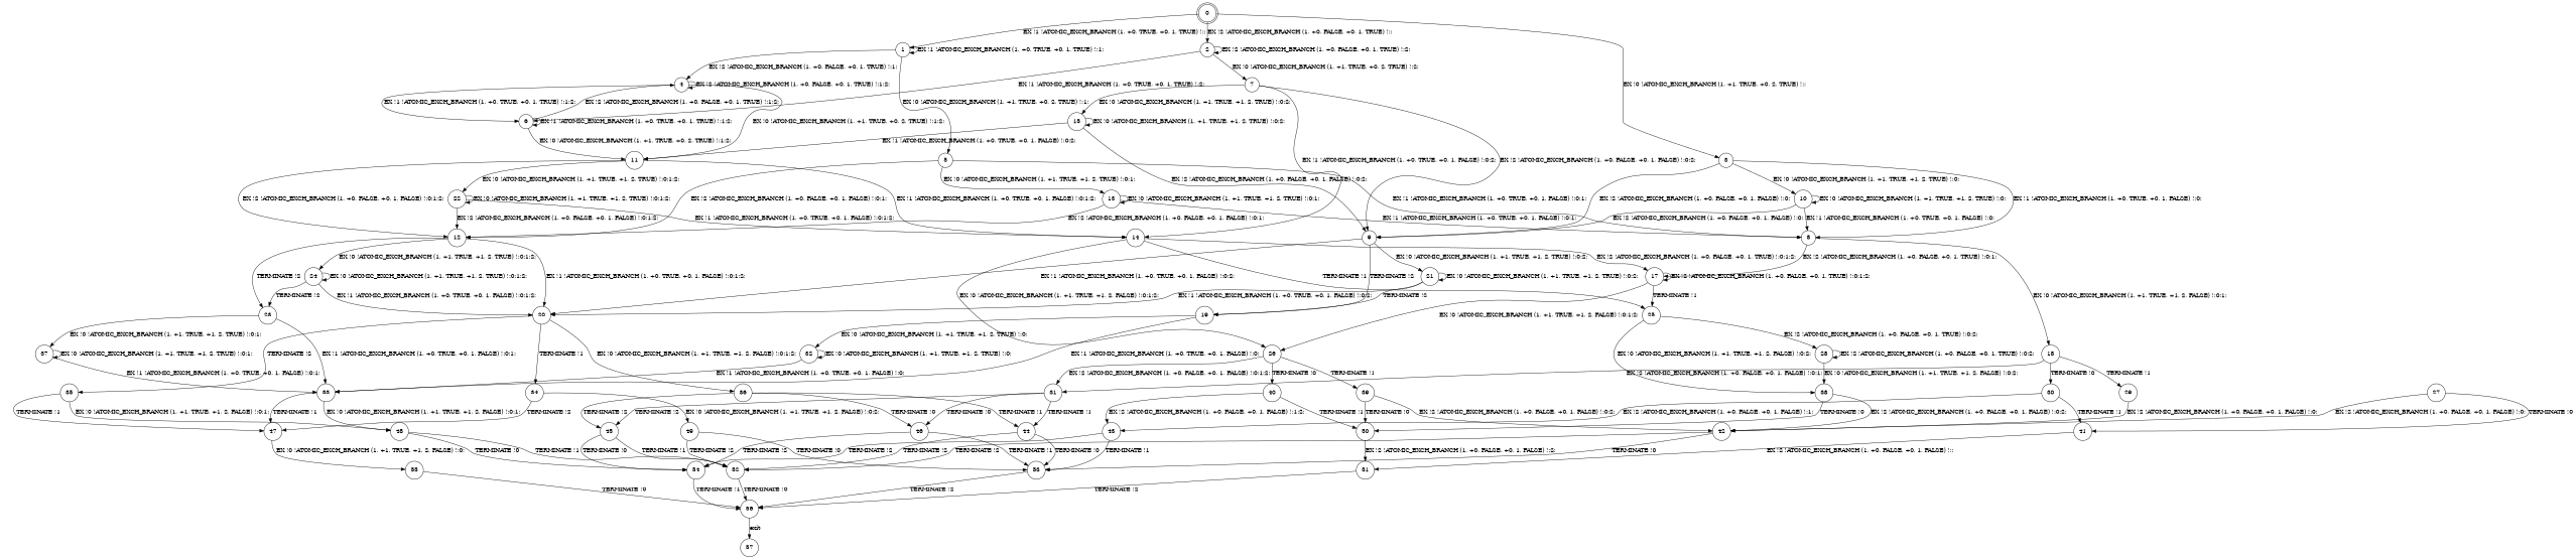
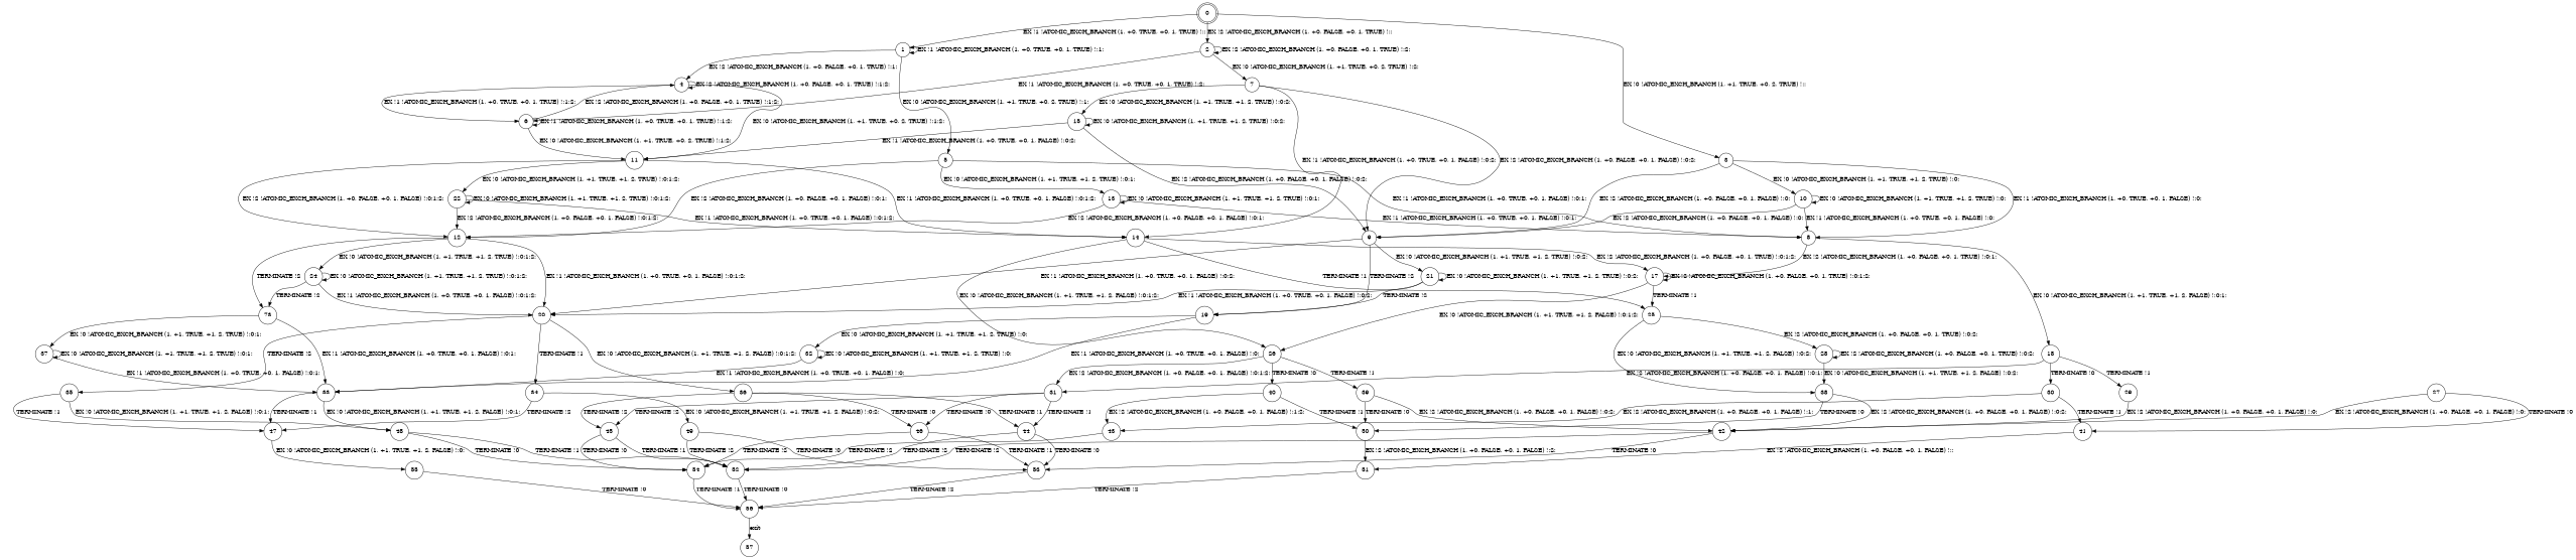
  digraph {
    node [shape=circle]
    0 [peripheries=2]
    1
    2
    3
    4
    5
    6
    7
    8
    9
    10
    11
    12
    13
    14
    15
    17
    18
    19
    20
    21
    22
-   23
+   23 [label=73]
    24
    25
    26
    29
    30
    31
    32
    33
    34
    35
    36
    37
    28
    38
    39
    40
    27
    41
    42
    43
    44
    45
    46
    47
    48
    49
    50
    51
    52
    53
    54
    55
    56
    57
    0 -> 1 [label="EX !1 !ATOMIC_EXCH_BRANCH (1, +0, TRUE, +0, 1, TRUE) !::"]
    0 -> 2 [label="EX !2 !ATOMIC_EXCH_BRANCH (1, +0, FALSE, +0, 1, TRUE) !::"]
    0 -> 3 [label="EX !0 !ATOMIC_EXCH_BRANCH (1, +1, TRUE, +0, 2, TRUE) !::"]
    1 -> 1 [label="EX !1 !ATOMIC_EXCH_BRANCH (1, +0, TRUE, +0, 1, TRUE) !:1:"]
    1 -> 4 [label="EX !2 !ATOMIC_EXCH_BRANCH (1, +0, FALSE, +0, 1, TRUE) !:1:"]
    1 -> 5 [label="EX !0 !ATOMIC_EXCH_BRANCH (1, +1, TRUE, +0, 2, TRUE) !:1:"]
    2 -> 2 [label="EX !2 !ATOMIC_EXCH_BRANCH (1, +0, FALSE, +0, 1, TRUE) !:2:"]
    2 -> 6 [label="EX !1 !ATOMIC_EXCH_BRANCH (1, +0, TRUE, +0, 1, TRUE) !:2:"]
    2 -> 7 [label="EX !0 !ATOMIC_EXCH_BRANCH (1, +1, TRUE, +0, 2, TRUE) !:2:"]
    3 -> 8 [label="EX !1 !ATOMIC_EXCH_BRANCH (1, +0, TRUE, +0, 1, FALSE) !:0:"]
    3 -> 9 [label="EX !2 !ATOMIC_EXCH_BRANCH (1, +0, FALSE, +0, 1, FALSE) !:0:"]
    3 -> 10 [label="EX !0 !ATOMIC_EXCH_BRANCH (1, +1, TRUE, +1, 2, TRUE) !:0:"]
    4 -> 4 [label="EX !2 !ATOMIC_EXCH_BRANCH (1, +0, FALSE, +0, 1, TRUE) !:1:2:"]
    4 -> 6 [label="EX !1 !ATOMIC_EXCH_BRANCH (1, +0, TRUE, +0, 1, TRUE) !:1:2:"]
    4 -> 11 [label="EX !0 !ATOMIC_EXCH_BRANCH (1, +1, TRUE, +0, 2, TRUE) !:1:2:"]
    5 -> 8 [label="EX !1 !ATOMIC_EXCH_BRANCH (1, +0, TRUE, +0, 1, FALSE) !:0:1:"]
    5 -> 12 [label="EX !2 !ATOMIC_EXCH_BRANCH (1, +0, FALSE, +0, 1, FALSE) !:0:1:"]
    5 -> 13 [label="EX !0 !ATOMIC_EXCH_BRANCH (1, +1, TRUE, +1, 2, TRUE) !:0:1:"]
    6 -> 4 [label="EX !2 !ATOMIC_EXCH_BRANCH (1, +0, FALSE, +0, 1, TRUE) !:1:2:"]
    6 -> 6 [label="EX !1 !ATOMIC_EXCH_BRANCH (1, +0, TRUE, +0, 1, TRUE) !:1:2:"]
    6 -> 11 [label="EX !0 !ATOMIC_EXCH_BRANCH (1, +1, TRUE, +0, 2, TRUE) !:1:2:"]
    7 -> 9 [label="EX !2 !ATOMIC_EXCH_BRANCH (1, +0, FALSE, +0, 1, FALSE) !:0:2:"]
    7 -> 14 [label="EX !1 !ATOMIC_EXCH_BRANCH (1, +0, TRUE, +0, 1, FALSE) !:0:2:"]
    7 -> 15 [label="EX !0 !ATOMIC_EXCH_BRANCH (1, +1, TRUE, +1, 2, TRUE) !:0:2:"]
    8 -> 17 [label="EX !2 !ATOMIC_EXCH_BRANCH (1, +0, FALSE, +0, 1, TRUE) !:0:1:"]
    8 -> 18 [label="EX !0 !ATOMIC_EXCH_BRANCH (1, +1, TRUE, +1, 2, FALSE) !:0:1:"]
    9 -> 19 [label="TERMINATE !2"]
    9 -> 20 [label="EX !1 !ATOMIC_EXCH_BRANCH (1, +0, TRUE, +0, 1, FALSE) !:0:2:"]
    9 -> 21 [label="EX !0 !ATOMIC_EXCH_BRANCH (1, +1, TRUE, +1, 2, TRUE) !:0:2:"]
    10 -> 8 [label="EX !1 !ATOMIC_EXCH_BRANCH (1, +0, TRUE, +0, 1, FALSE) !:0:"]
    10 -> 9 [label="EX !2 !ATOMIC_EXCH_BRANCH (1, +0, FALSE, +0, 1, FALSE) !:0:"]
    10 -> 10 [label="EX !0 !ATOMIC_EXCH_BRANCH (1, +1, TRUE, +1, 2, TRUE) !:0:"]
    11 -> 12 [label="EX !2 !ATOMIC_EXCH_BRANCH (1, +0, FALSE, +0, 1, FALSE) !:0:1:2:"]
    11 -> 14 [label="EX !1 !ATOMIC_EXCH_BRANCH (1, +0, TRUE, +0, 1, FALSE) !:0:1:2:"]
    11 -> 22 [label="EX !0 !ATOMIC_EXCH_BRANCH (1, +1, TRUE, +1, 2, TRUE) !:0:1:2:"]
    12 -> 20 [label="EX !1 !ATOMIC_EXCH_BRANCH (1, +0, TRUE, +0, 1, FALSE) !:0:1:2:"]
    12 -> 23 [label="TERMINATE !2"]
    12 -> 24 [label="EX !0 !ATOMIC_EXCH_BRANCH (1, +1, TRUE, +1, 2, TRUE) !:0:1:2:"]
    13 -> 8 [label="EX !1 !ATOMIC_EXCH_BRANCH (1, +0, TRUE, +0, 1, FALSE) !:0:1:"]
    13 -> 12 [label="EX !2 !ATOMIC_EXCH_BRANCH (1, +0, FALSE, +0, 1, FALSE) !:0:1:"]
    13 -> 13 [label="EX !0 !ATOMIC_EXCH_BRANCH (1, +1, TRUE, +1, 2, TRUE) !:0:1:"]
    14 -> 17 [label="EX !2 !ATOMIC_EXCH_BRANCH (1, +0, FALSE, +0, 1, TRUE) !:0:1:2:"]
    14 -> 25 [label="TERMINATE !1"]
    14 -> 26 [label="EX !0 !ATOMIC_EXCH_BRANCH (1, +1, TRUE, +1, 2, FALSE) !:0:1:2:"]
    15 -> 9 [label="EX !2 !ATOMIC_EXCH_BRANCH (1, +0, FALSE, +0, 1, FALSE) !:0:2:"]
    15 -> 11 [label="EX !1 !ATOMIC_EXCH_BRANCH (1, +0, TRUE, +0, 1, FALSE) !:0:2:"]
    15 -> 15 [label="EX !0 !ATOMIC_EXCH_BRANCH (1, +1, TRUE, +1, 2, TRUE) !:0:2:"]
    17 -> 17 [label="EX !2 !ATOMIC_EXCH_BRANCH (1, +0, FALSE, +0, 1, TRUE) !:0:1:2:"]
    17 -> 25 [label="TERMINATE !1"]
    17 -> 26 [label="EX !0 !ATOMIC_EXCH_BRANCH (1, +1, TRUE, +1, 2, FALSE) !:0:1:2:"]
    18 -> 29 [label="TERMINATE !1"]
    18 -> 30 [label="TERMINATE !0"]
    18 -> 31 [label="EX !2 !ATOMIC_EXCH_BRANCH (1, +0, FALSE, +0, 1, FALSE) !:0:1:"]
    19 -> 32 [label="EX !0 !ATOMIC_EXCH_BRANCH (1, +1, TRUE, +1, 2, TRUE) !:0:"]
    19 -> 33 [label="EX !1 !ATOMIC_EXCH_BRANCH (1, +0, TRUE, +0, 1, FALSE) !:0:"]
    20 -> 34 [label="TERMINATE !1"]
    20 -> 35 [label="TERMINATE !2"]
    20 -> 36 [label="EX !0 !ATOMIC_EXCH_BRANCH (1, +1, TRUE, +1, 2, FALSE) !:0:1:2:"]
    21 -> 19 [label="TERMINATE !2"]
    21 -> 20 [label="EX !1 !ATOMIC_EXCH_BRANCH (1, +0, TRUE, +0, 1, FALSE) !:0:2:"]
    21 -> 21 [label="EX !0 !ATOMIC_EXCH_BRANCH (1, +1, TRUE, +1, 2, TRUE) !:0:2:"]
    22 -> 12 [label="EX !2 !ATOMIC_EXCH_BRANCH (1, +0, FALSE, +0, 1, FALSE) !:0:1:2:"]
    22 -> 14 [label="EX !1 !ATOMIC_EXCH_BRANCH (1, +0, TRUE, +0, 1, FALSE) !:0:1:2:"]
    22 -> 22 [label="EX !0 !ATOMIC_EXCH_BRANCH (1, +1, TRUE, +1, 2, TRUE) !:0:1:2:"]
    23 -> 33 [label="EX !1 !ATOMIC_EXCH_BRANCH (1, +0, TRUE, +0, 1, FALSE) !:0:1:"]
    23 -> 37 [label="EX !0 !ATOMIC_EXCH_BRANCH (1, +1, TRUE, +1, 2, TRUE) !:0:1:"]
    24 -> 20 [label="EX !1 !ATOMIC_EXCH_BRANCH (1, +0, TRUE, +0, 1, FALSE) !:0:1:2:"]
    24 -> 23 [label="TERMINATE !2"]
    24 -> 24 [label="EX !0 !ATOMIC_EXCH_BRANCH (1, +1, TRUE, +1, 2, TRUE) !:0:1:2:"]
    25 -> 28 [label="EX !2 !ATOMIC_EXCH_BRANCH (1, +0, FALSE, +0, 1, TRUE) !:0:2:"]
    25 -> 38 [label="EX !0 !ATOMIC_EXCH_BRANCH (1, +1, TRUE, +1, 2, FALSE) !:0:2:"]
    26 -> 31 [label="EX !2 !ATOMIC_EXCH_BRANCH (1, +0, FALSE, +0, 1, FALSE) !:0:1:2:"]
    26 -> 39 [label="TERMINATE !1"]
    26 -> 40 [label="TERMINATE !0"]
    29 -> 42 [label="EX !2 !ATOMIC_EXCH_BRANCH (1, +0, FALSE, +0, 1, FALSE) !:0:"]
    30 -> 41 [label="TERMINATE !1"]
    30 -> 43 [label="EX !2 !ATOMIC_EXCH_BRANCH (1, +0, FALSE, +0, 1, FALSE) !:1:"]
    31 -> 44 [label="TERMINATE !1"]
    31 -> 45 [label="TERMINATE !2"]
    31 -> 46 [label="TERMINATE !0"]
    32 -> 32 [label="EX !0 !ATOMIC_EXCH_BRANCH (1, +1, TRUE, +1, 2, TRUE) !:0:"]
    32 -> 33 [label="EX !1 !ATOMIC_EXCH_BRANCH (1, +0, TRUE, +0, 1, FALSE) !:0:"]
    33 -> 47 [label="TERMINATE !1"]
    33 -> 48 [label="EX !0 !ATOMIC_EXCH_BRANCH (1, +1, TRUE, +1, 2, FALSE) !:0:1:"]
    34 -> 47 [label="TERMINATE !2"]
    34 -> 49 [label="EX !0 !ATOMIC_EXCH_BRANCH (1, +1, TRUE, +1, 2, FALSE) !:0:2:"]
    35 -> 47 [label="TERMINATE !1"]
    35 -> 48 [label="EX !0 !ATOMIC_EXCH_BRANCH (1, +1, TRUE, +1, 2, FALSE) !:0:1:"]
    36 -> 44 [label="TERMINATE !1"]
    36 -> 45 [label="TERMINATE !2"]
    36 -> 46 [label="TERMINATE !0"]
    37 -> 33 [label="EX !1 !ATOMIC_EXCH_BRANCH (1, +0, TRUE, +0, 1, FALSE) !:0:1:"]
    37 -> 37 [label="EX !0 !ATOMIC_EXCH_BRANCH (1, +1, TRUE, +1, 2, TRUE) !:0:1:"]
    28 -> 28 [label="EX !2 !ATOMIC_EXCH_BRANCH (1, +0, FALSE, +0, 1, TRUE) !:0:2:"]
    28 -> 38 [label="EX !0 !ATOMIC_EXCH_BRANCH (1, +1, TRUE, +1, 2, FALSE) !:0:2:"]
    38 -> 42 [label="EX !2 !ATOMIC_EXCH_BRANCH (1, +0, FALSE, +0, 1, FALSE) !:0:2:"]
    38 -> 50 [label="TERMINATE !0"]
    39 -> 42 [label="EX !2 !ATOMIC_EXCH_BRANCH (1, +0, FALSE, +0, 1, FALSE) !:0:2:"]
    39 -> 50 [label="TERMINATE !0"]
    40 -> 43 [label="EX !2 !ATOMIC_EXCH_BRANCH (1, +0, FALSE, +0, 1, FALSE) !:1:2:"]
    40 -> 50 [label="TERMINATE !1"]
    27 -> 41 [label="TERMINATE !0"]
    27 -> 42 [label="EX !2 !ATOMIC_EXCH_BRANCH (1, +0, FALSE, +0, 1, FALSE) !:0:"]
    41 -> 51 [label="EX !2 !ATOMIC_EXCH_BRANCH (1, +0, FALSE, +0, 1, FALSE) !::"]
    42 -> 52 [label="TERMINATE !2"]
    42 -> 53 [label="TERMINATE !0"]
-   43 -> 53 [label="TERMINATE !1"]
    43 -> 54 [label="TERMINATE !2"]
    44 -> 52 [label="TERMINATE !2"]
    44 -> 53 [label="TERMINATE !0"]
    45 -> 52 [label="TERMINATE !1"]
    45 -> 54 [label="TERMINATE !0"]
    46 -> 53 [label="TERMINATE !1"]
    46 -> 54 [label="TERMINATE !2"]
    47 -> 55 [label="EX !0 !ATOMIC_EXCH_BRANCH (1, +1, TRUE, +1, 2, FALSE) !:0:"]
    48 -> 52 [label="TERMINATE !1"]
    48 -> 54 [label="TERMINATE !0"]
    49 -> 52 [label="TERMINATE !2"]
    49 -> 53 [label="TERMINATE !0"]
    50 -> 51 [label="EX !2 !ATOMIC_EXCH_BRANCH (1, +0, FALSE, +0, 1, FALSE) !:2:"]
    51 -> 56 [label="TERMINATE !2"]
    52 -> 56 [label="TERMINATE !0"]
    53 -> 56 [label="TERMINATE !2"]
    54 -> 56 [label="TERMINATE !1"]
    55 -> 56 [label="TERMINATE !0"]
    56 -> 57 [label=exit]
  }
